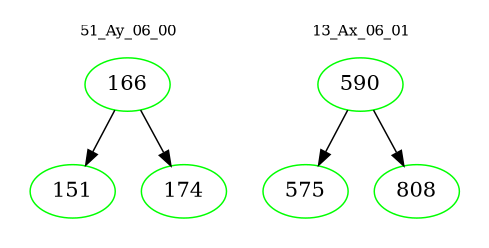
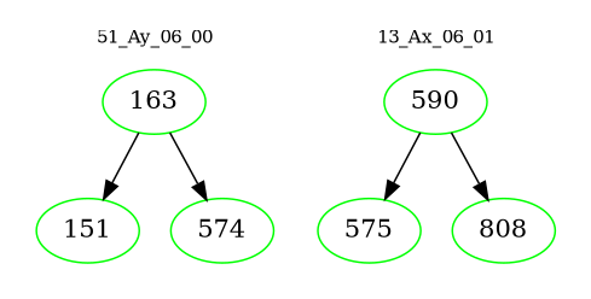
  digraph {
    node [color=green]
    edge [color=black]
-   n1 [label=166]
+   n1 [label=163]
    n2 [label=151]
-   n3 [label=174]
+   n3 [label=574]
    n4 [label=590]
    n5 [label=575]
    n6 [label=808]
    subgraph cluster_1 {
      color=white
      fontsize=10
      label="51_Ay_06_00"
      n1
      n2
      n3
    }
    subgraph cluster_2 {
      color=white
      fontsize=10
      label="13_Ax_06_01"
      n4
      n5
      n6
    }
    n1 -> n2
    n1 -> n3
    n4 -> n5
    n4 -> n6
  }
